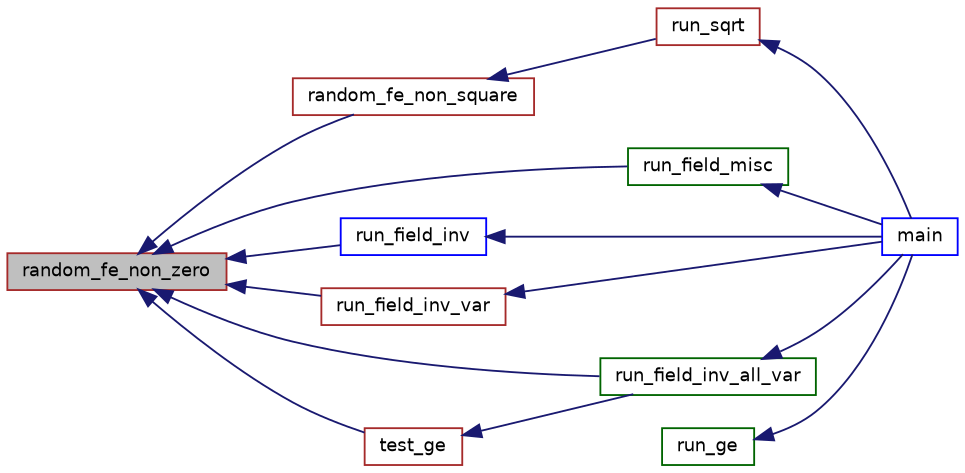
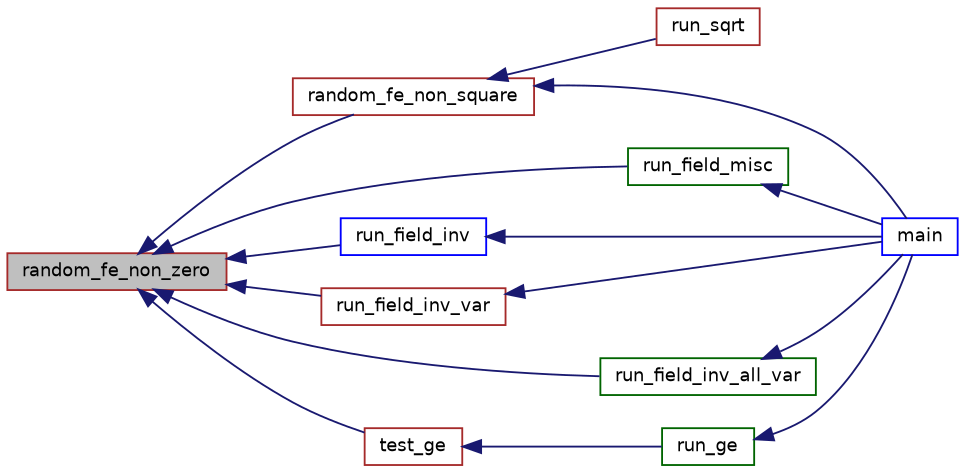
  digraph {
    rankdir=LR
    node [color=brown fillcolor=white fontname=Helvetica fontsize=10 shape=record style=filled]
    edge [color=midnightblue dir=back fontname=Helvetica fontsize=10 labelfontname=Helvetica labelfontsize=10 style=solid]
    n1 [fillcolor=grey75 fontcolor=black height=0.2 label=random_fe_non_zero width=0.4]
    n2 [height=0.2 label=random_fe_non_square width=0.4]
    n3 [color=darkgreen height=0.2 label=run_field_misc width=0.4]
    n4 [color=blue height=0.2 label=run_field_inv width=0.4]
    n5 [height=0.2 label=run_field_inv_var width=0.4]
    n6 [color=darkgreen height=0.2 label=run_field_inv_all_var width=0.4]
    n7 [height=0.2 label=test_ge width=0.4]
    n8 [height=0.2 label=run_sqrt width=0.4]
    n9 [color=blue height=0.2 label=main width=0.4]
    n10 [color=darkgreen height=0.2 label=run_ge width=0.4]
    n1 -> n2
    n1 -> n3
    n1 -> n4
    n1 -> n5
    n1 -> n6
    n1 -> n7
    n2 -> n8
    n3 -> n9
    n4 -> n9
    n5 -> n9
    n6 -> n9
-   n7 -> n6
-   n8 -> n9
+   n7 -> n10
+   n2 -> n9
    n10 -> n9
  }
